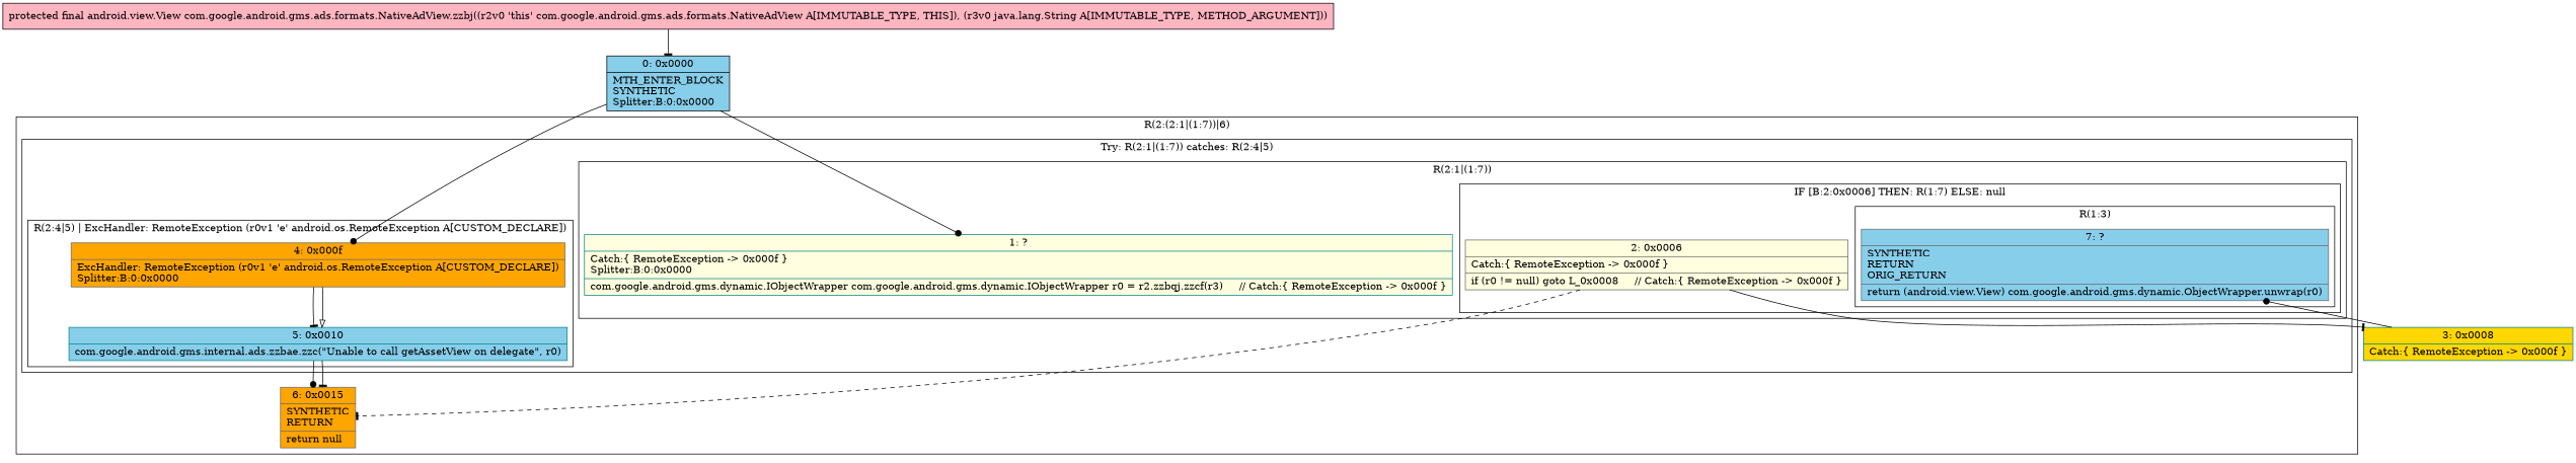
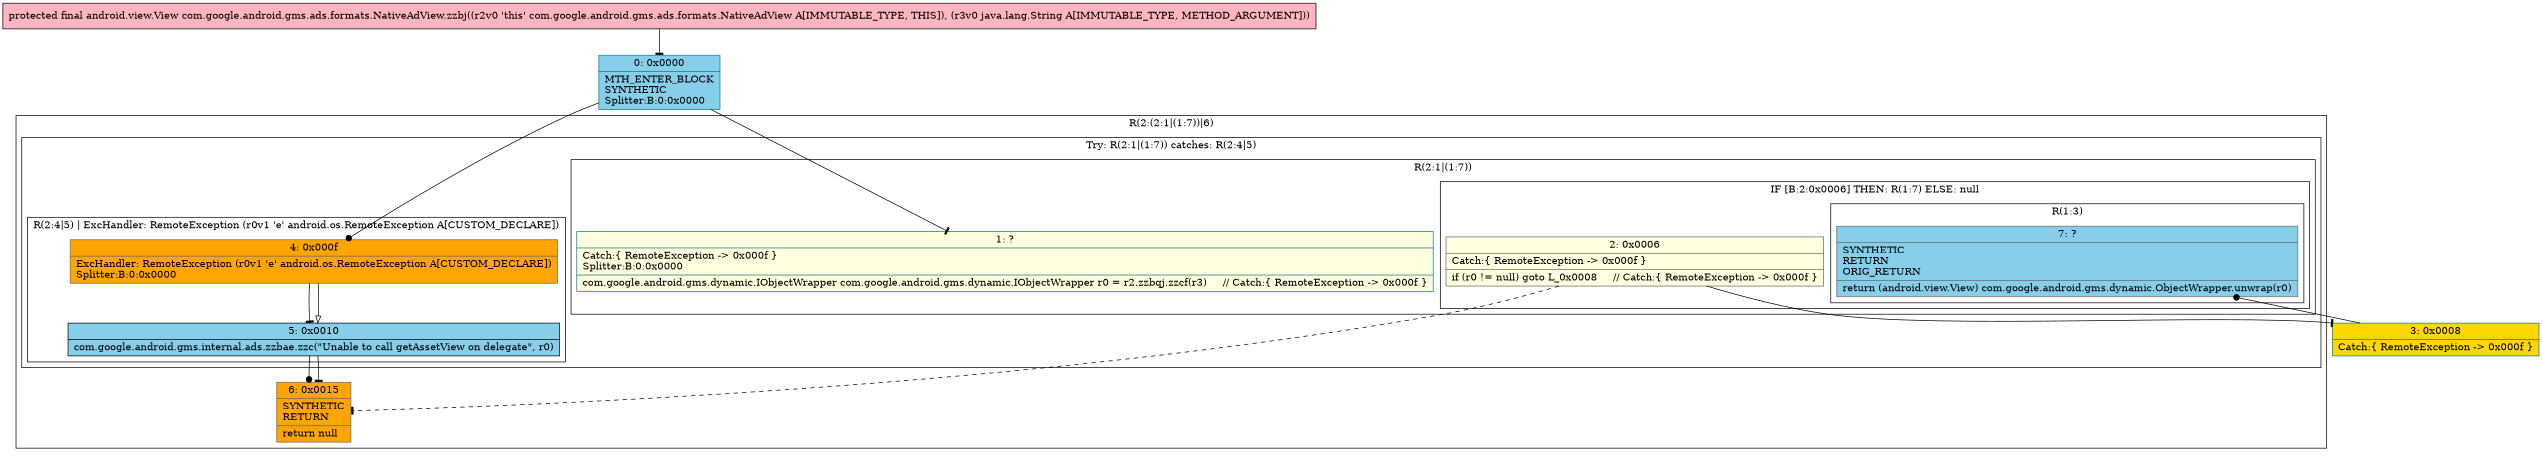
  digraph {
    node [color=gray40 fillcolor=skyblue shape=record style=filled]
    edge [arrowhead=tee]
    n1 [label="{7\:\ ?|SYNTHETIC\lRETURN\lORIG_RETURN\l|return (android.view.View) com.google.android.gms.dynamic.ObjectWrapper.unwrap(r0)\l}"]
    n2 [fillcolor=lightyellow label="{2\:\ 0x0006|Catch:\{ RemoteException \-\> 0x000f \}\l|if (r0 != null) goto L_0x0008     \/\/ Catch:\{ RemoteException \-\> 0x000f \}\l}"]
    n3 [color=teal fillcolor=lightyellow label="{1\:\ ?|Catch:\{ RemoteException \-\> 0x000f \}\lSplitter:B:0:0x0000\l|com.google.android.gms.dynamic.IObjectWrapper com.google.android.gms.dynamic.IObjectWrapper r0 = r2.zzbqj.zzcf(r3)     \/\/ Catch:\{ RemoteException \-\> 0x000f \}\l}"]
    n4 [fillcolor=orange label="{4\:\ 0x000f|ExcHandler: RemoteException (r0v1 'e' android.os.RemoteException A[CUSTOM_DECLARE])\lSplitter:B:0:0x0000\l}"]
-   n5 [color=teal label="{5\:\ 0x0010|com.google.android.gms.internal.ads.zzbae.zzc(\"Unable to call getAssetView on delegate\", r0)\l}"]
+   n5 [color=black label="{5\:\ 0x0010|com.google.android.gms.internal.ads.zzbae.zzc(\"Unable to call getAssetView on delegate\", r0)\l}"]
    n6 [fillcolor=orange label="{6\:\ 0x0015|SYNTHETIC\lRETURN\l|return null\l}"]
    n7 [color=teal fillcolor=gold label="{3\:\ 0x0008|Catch:\{ RemoteException \-\> 0x000f \}\l}"]
-   n8 [color=black label="{0\:\ 0x0000|MTH_ENTER_BLOCK\lSYNTHETIC\lSplitter:B:0:0x0000\l}"]
+   n8 [color=teal label="{0\:\ 0x0000|MTH_ENTER_BLOCK\lSYNTHETIC\lSplitter:B:0:0x0000\l}"]
    n9 [color=black fillcolor=lightpink label="{protected final android.view.View com.google.android.gms.ads.formats.NativeAdView.zzbj((r2v0 'this' com.google.android.gms.ads.formats.NativeAdView A[IMMUTABLE_TYPE, THIS]), (r3v0 java.lang.String A[IMMUTABLE_TYPE, METHOD_ARGUMENT])) }"]
    subgraph cluster_1 {
      label="R(2:(2:1|(1:7))|6)"
      n6
      subgraph cluster_2 {
        label="Try: R(2:1|(1:7)) catches: R(2:4|5)"
        subgraph cluster_3 {
          label="R(2:1|(1:7))"
          n3
          subgraph cluster_4 {
            label="IF [B:2:0x0006] THEN: R(1:7) ELSE: null"
            n2
            subgraph cluster_5 {
              label="R(1:3)"
              n1
            }
          }
        }
        subgraph cluster_6 {
          label="R(2:4|5) | ExcHandler: RemoteException (r0v1 'e' android.os.RemoteException A[CUSTOM_DECLARE])\l"
          n4
          n5
        }
      }
    }
    subgraph cluster_7 {
      label="R(2:4|5) | ExcHandler: RemoteException (r0v1 'e' android.os.RemoteException A[CUSTOM_DECLARE])\l"
    }
    n2 -> n6 [style=dashed]
    n2 -> n7
    n4 -> n5
    n4 -> n5 [arrowhead=onormal]
    n5 -> n6 [arrowhead=dot]
    n5 -> n6
    n7 -> n1 [arrowhead=dot]
-   n8 -> n3 [arrowhead=dot]
+   n8 -> n3
    n8 -> n4 [arrowhead=dot]
    n9 -> n8
  }
